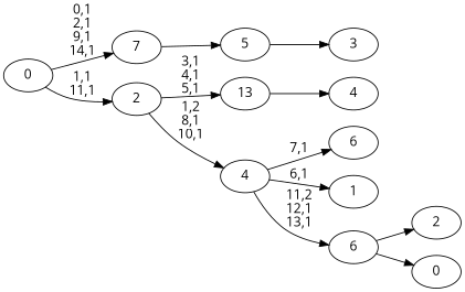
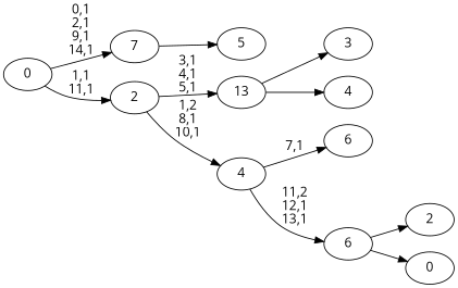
  digraph {
    fontname="Open Sans"
    rankdir=LR
    node [fontname="Open Sans"]
    edge [fontname="Open Sans"]
    n1 [label=7]
    n2 [label=5]
    n3 [label=6]
    n4 [label=4]
    n5 [label=3]
    13
    n7 [label=2]
-   n8 [label=1]
    n9 [label=0]
    6
    4
    2
    0
    n1 -> n2
    13 -> n4
-   n2 -> n5
+   13 -> n5
    6 -> n7
    6 -> n9
    4 -> n3 [label="7,1"]
-   4 -> n8 [label="6,1"]
    4 -> 6 [label="11,2\n12,1\n13,1"]
    2 -> 13 [label="3,1\n4,1\n5,1"]
    2 -> 4 [label="1,2\n8,1\n10,1"]
    0 -> n1 [label="0,1\n2,1\n9,1\n14,1"]
    0 -> 2 [label="1,1\n11,1"]
  }
